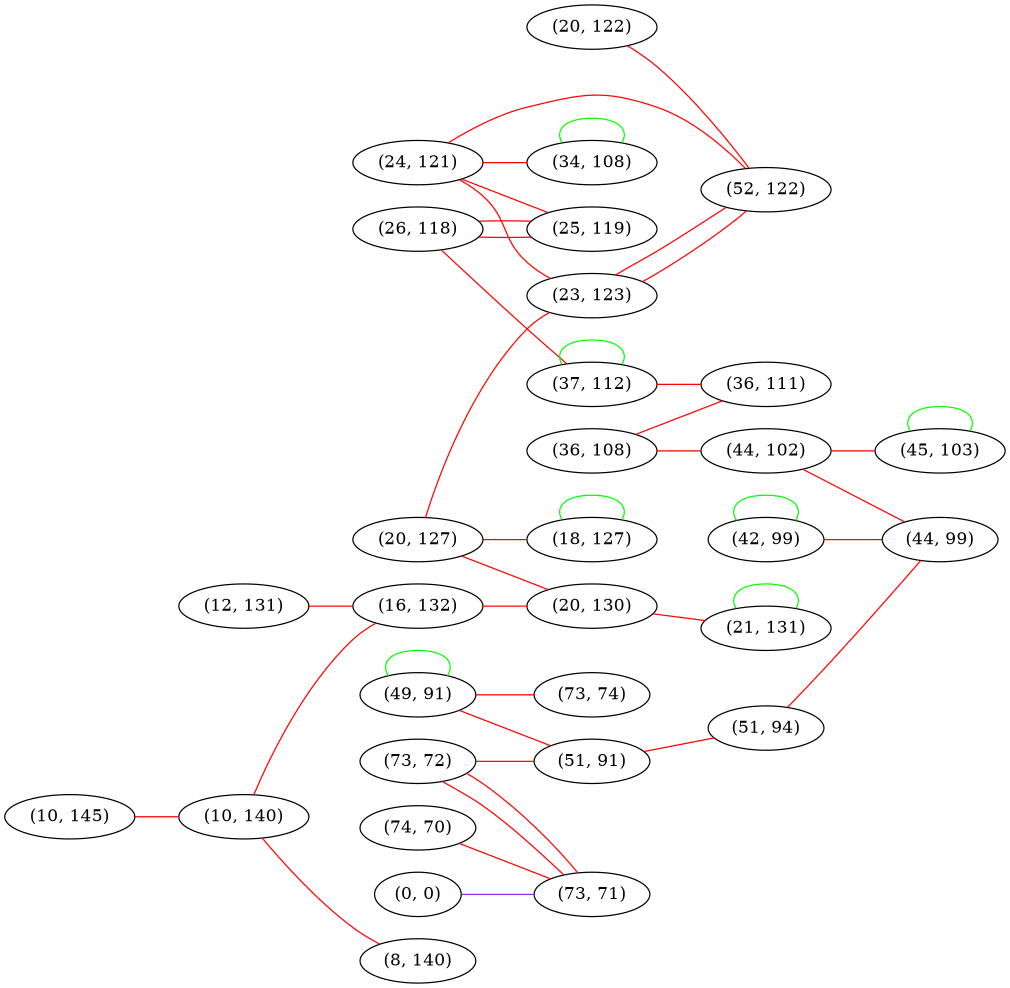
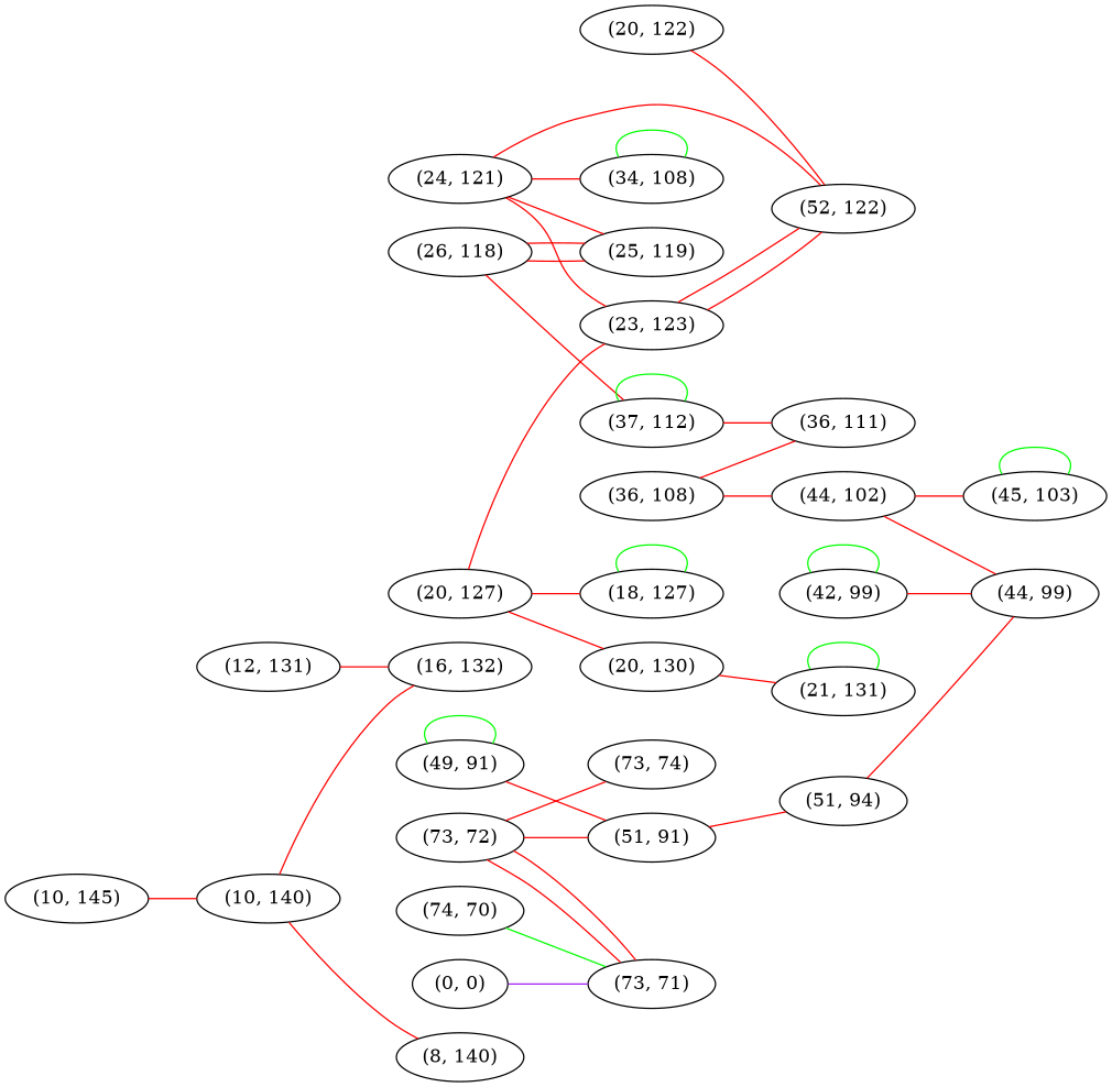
  graph {
    rankdir=LR
    edge [color=red weight=1]
    n1 [label="(52, 122)"]
    "(20, 122)"
    "(10, 145)"
    "(10, 140)"
    "(16, 132)"
    "(8, 140)"
    "(73, 72)"
    "(51, 91)"
    "(73, 74)"
    "(73, 71)"
    "(51, 94)"
    "(26, 118)"
    "(25, 119)"
    "(37, 112)"
    "(24, 121)"
    "(23, 123)"
    "(34, 108)"
    "(36, 108)"
    "(36, 111)"
    "(44, 102)"
    "(44, 99)"
    "(45, 103)"
    "(20, 127)"
    "(18, 127)"
    "(20, 130)"
    "(21, 131)"
    "(0, 0)"
    "(49, 91)"
    "(12, 131)"
    "(74, 70)"
    "(42, 99)"
    "(20, 122)" -- n1
    "(10, 145)" -- "(10, 140)"
    "(10, 140)" -- "(16, 132)"
    "(10, 140)" -- "(8, 140)"
-   "(16, 132)" -- "(20, 130)"
    "(73, 72)" -- "(51, 91)"
-   "(49, 91)" -- "(73, 74)"
+   "(73, 72)" -- "(73, 74)"
    "(73, 72)" -- "(73, 71)"
    "(73, 72)" -- "(73, 71)"
    "(51, 91)" -- "(51, 94)"
    "(51, 94)" -- "(44, 99)"
    "(26, 118)" -- "(25, 119)"
    "(26, 118)" -- "(25, 119)"
    "(26, 118)" -- "(37, 112)"
    "(37, 112)" -- "(37, 112)" [color=green weight=2]
    "(37, 112)" -- "(36, 111)"
    "(24, 121)" -- n1
    "(24, 121)" -- "(25, 119)"
    "(24, 121)" -- "(23, 123)"
    "(24, 121)" -- "(34, 108)"
    "(23, 123)" -- n1
    "(23, 123)" -- n1
    "(34, 108)" -- "(34, 108)" [color=green weight=2]
    "(36, 108)" -- "(36, 111)"
    "(36, 108)" -- "(44, 102)"
    "(44, 102)" -- "(44, 99)"
    "(44, 102)" -- "(45, 103)"
    "(45, 103)" -- "(45, 103)" [color=green weight=2]
    "(20, 127)" -- "(23, 123)"
    "(20, 127)" -- "(18, 127)"
    "(20, 127)" -- "(20, 130)"
    "(18, 127)" -- "(18, 127)" [color=green weight=2]
    "(20, 130)" -- "(21, 131)"
    "(21, 131)" -- "(21, 131)" [color=green weight=2]
    "(0, 0)" -- "(73, 71)" [color=purple weight=4]
    "(49, 91)" -- "(51, 91)"
    "(49, 91)" -- "(49, 91)" [color=green weight=2]
    "(12, 131)" -- "(16, 132)"
-   "(74, 70)" -- "(73, 71)"
+   "(74, 70)" -- "(73, 71)" [color=green]
    "(42, 99)" -- "(44, 99)"
    "(42, 99)" -- "(42, 99)" [color=green weight=2]
  }
